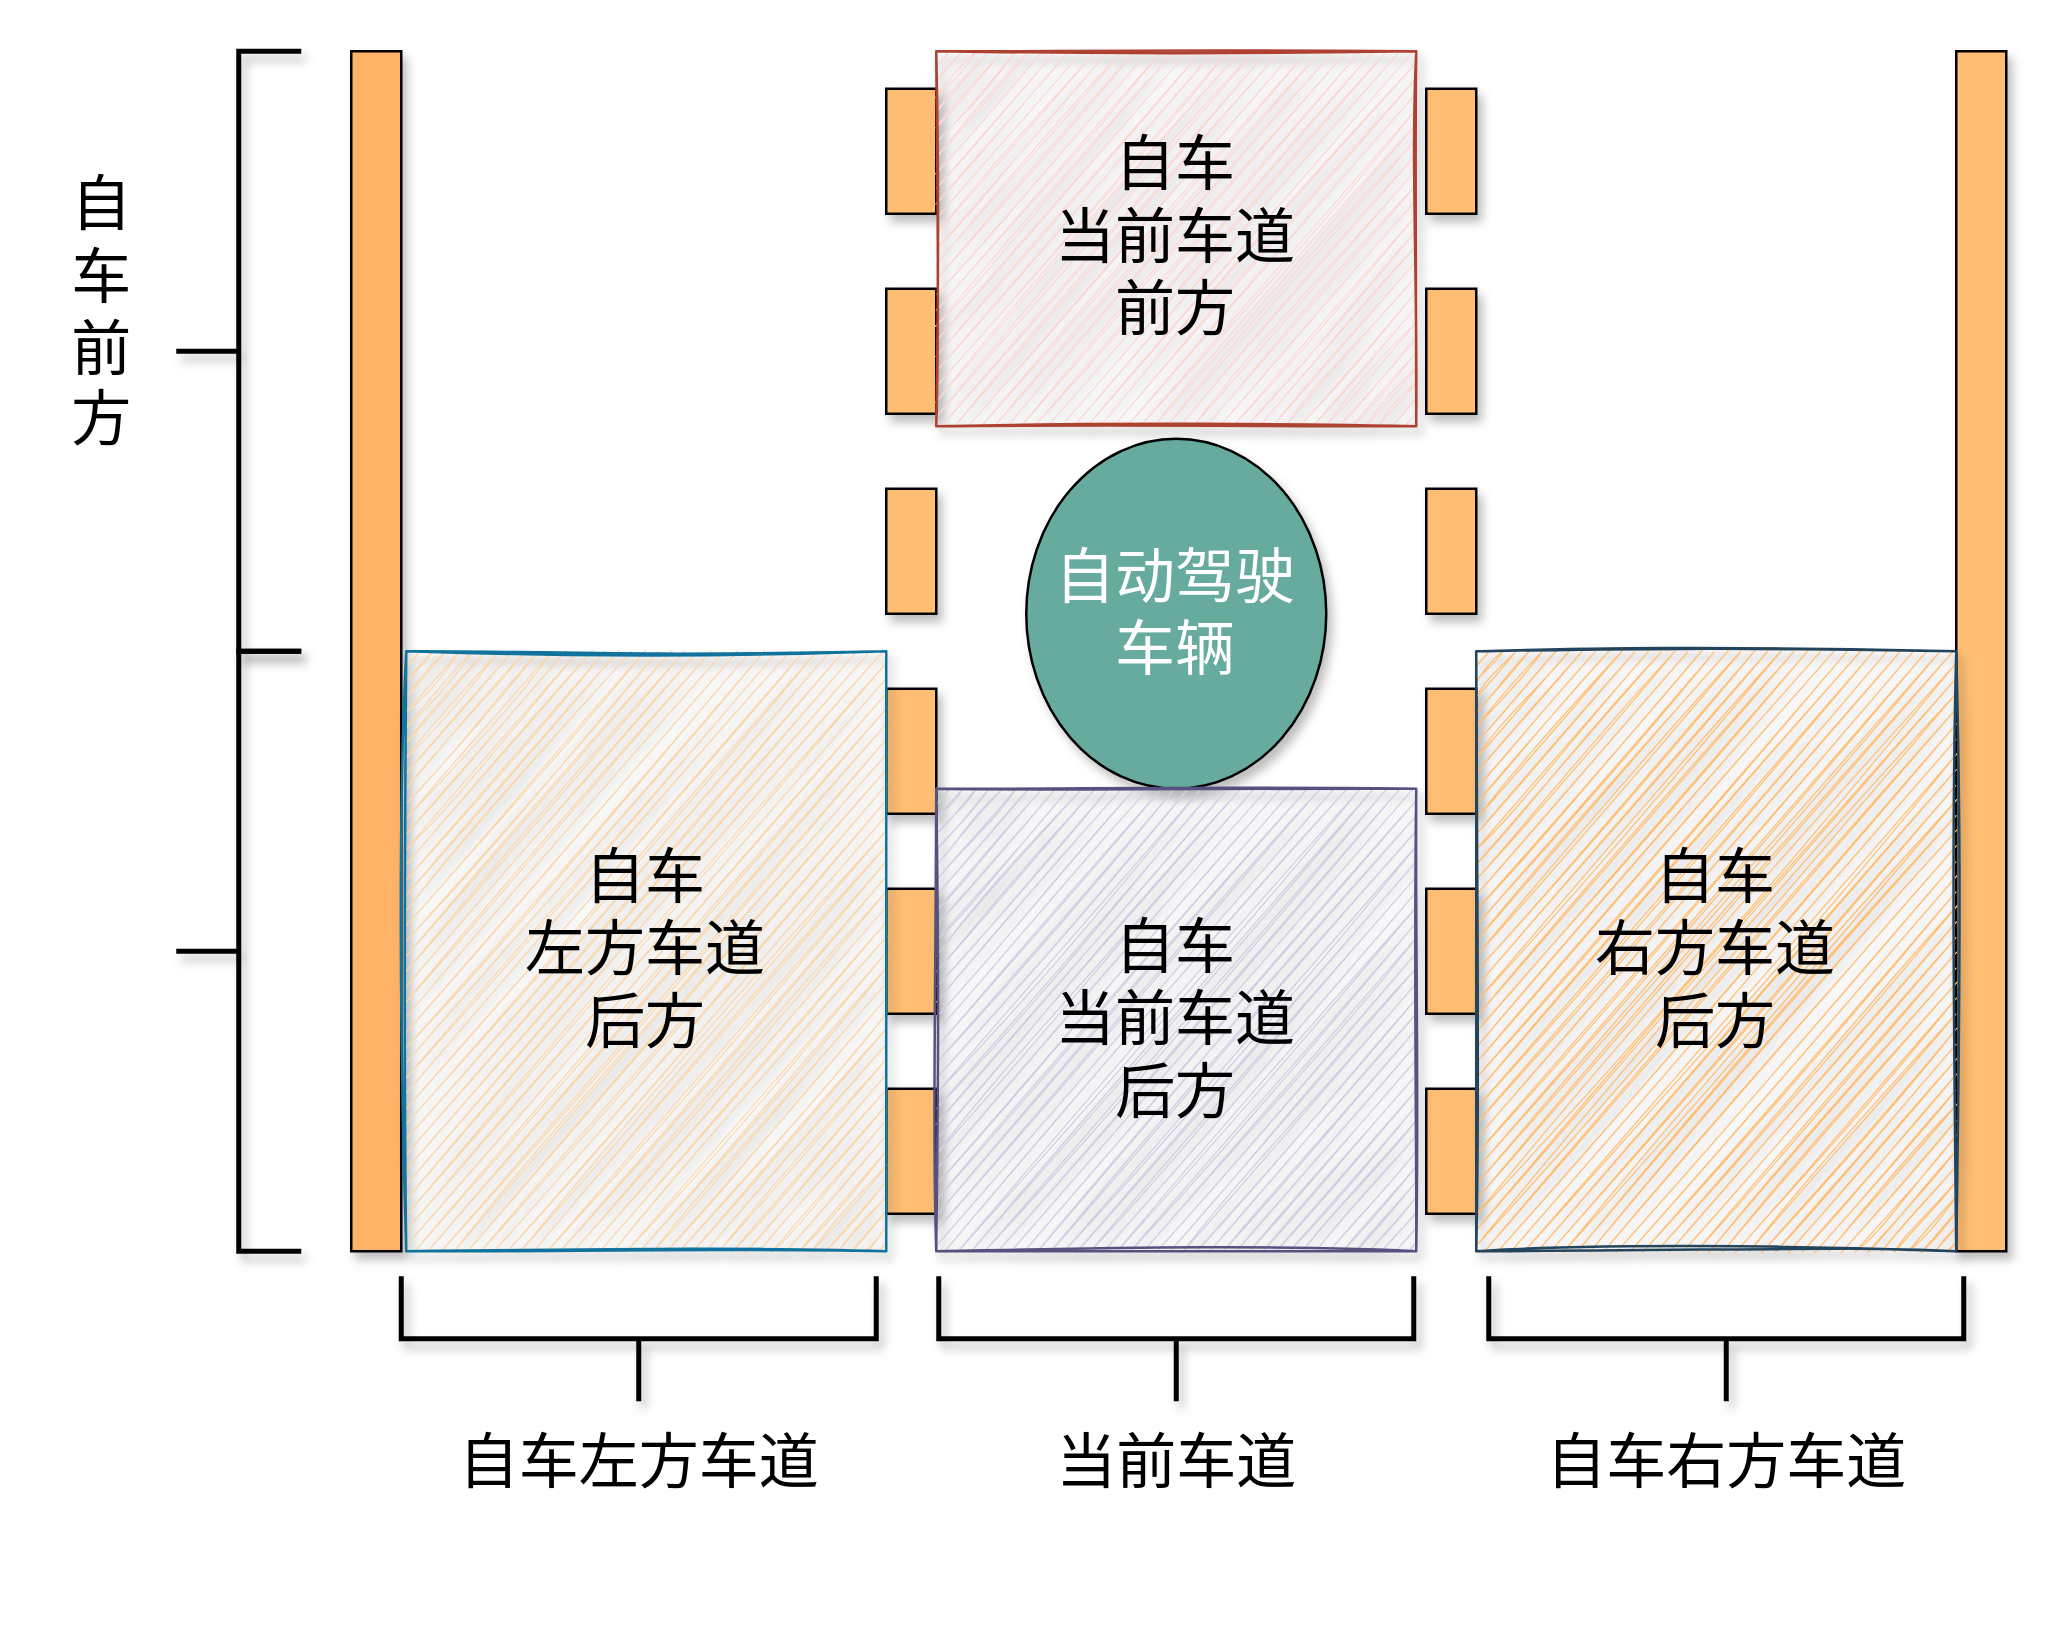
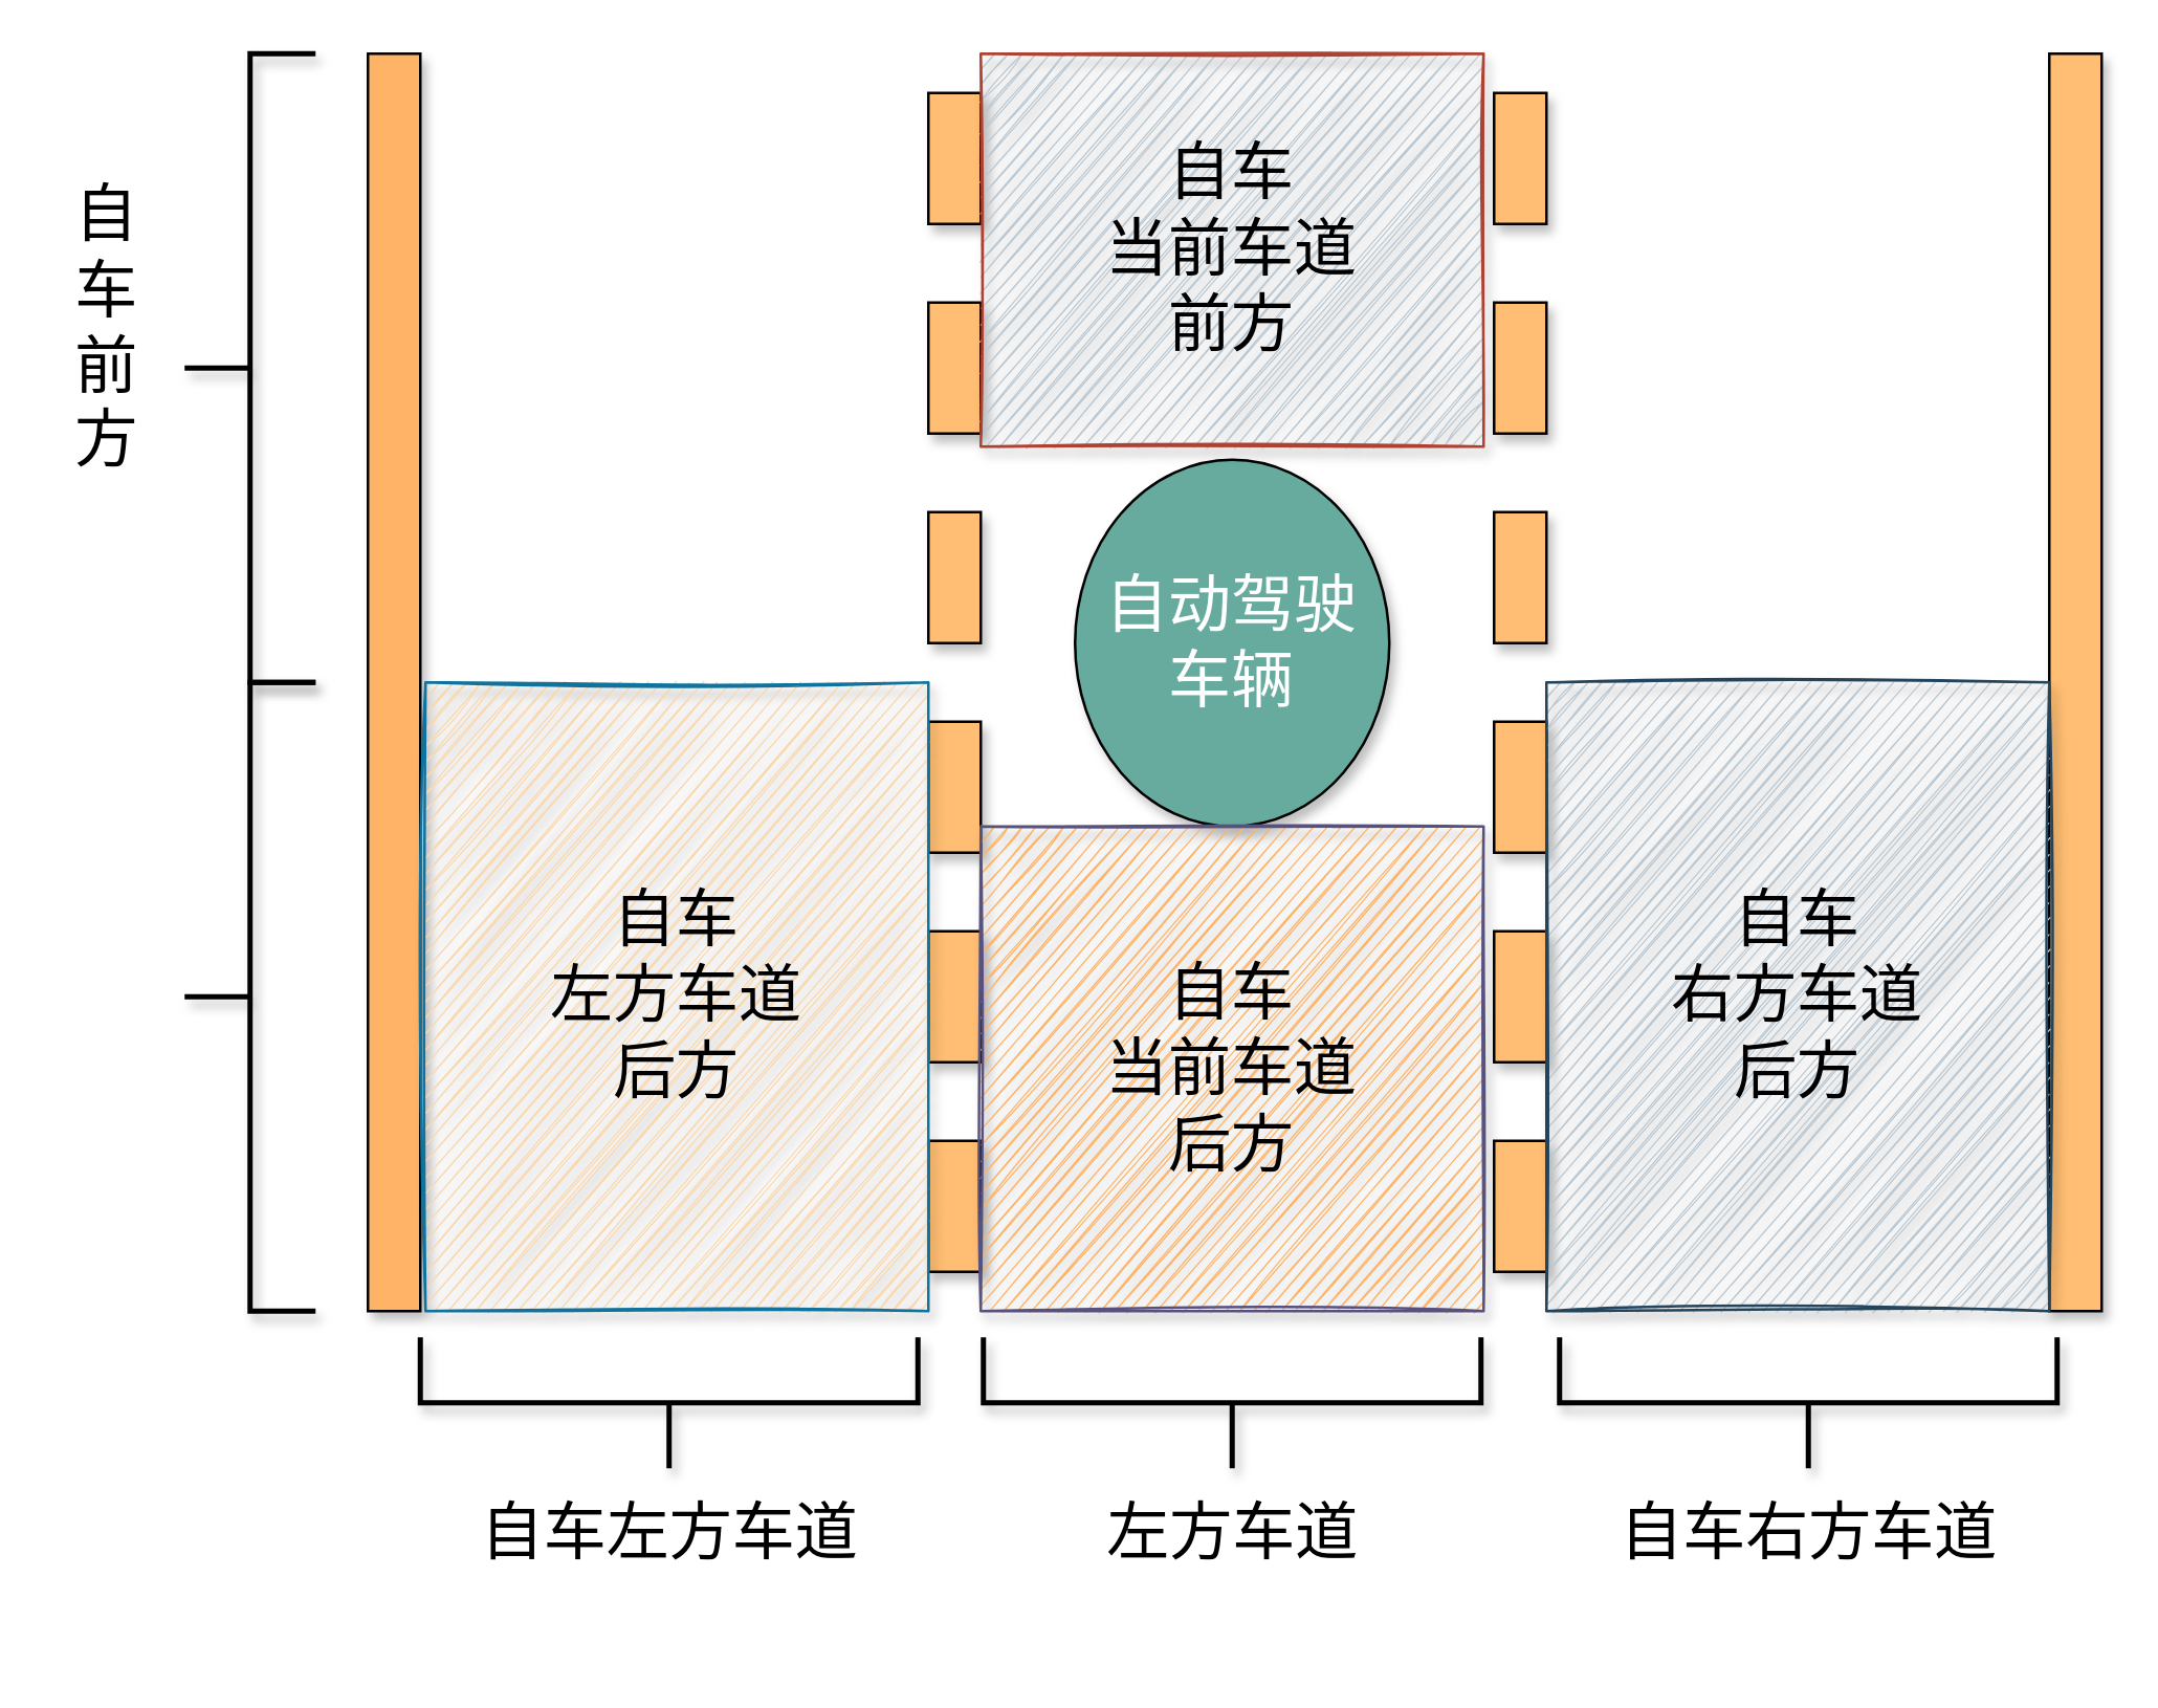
  <mxCell id="0" />
  <mxCell id="1" parent="0" />
  <mxCell id="2" value="" style="rounded=0;whiteSpace=wrap;html=1;fillColor=#FFBE73;strokeColor=#000000;shadow=1;" parent="1" vertex="1"><mxGeometry x="354" y="35" width="20" height="50" as="geometry" /></mxCell>
  <mxCell id="3" value="" style="rounded=0;whiteSpace=wrap;html=1;fillColor=#FFB366;shadow=1;" parent="1" vertex="1"><mxGeometry x="140" y="20" width="20" height="480" as="geometry" /></mxCell>
  <mxCell id="4" value="" style="rounded=0;whiteSpace=wrap;html=1;fillColor=#FFBE73;shadow=1;" parent="1" vertex="1"><mxGeometry x="782" y="20" width="20" height="480" as="geometry" /></mxCell>
  <mxCell id="5" value="" style="rounded=0;whiteSpace=wrap;html=1;fillColor=#FFBE73;strokeColor=#000000;shadow=1;" parent="1" vertex="1"><mxGeometry x="354" y="115" width="20" height="50" as="geometry" /></mxCell>
  <mxCell id="6" value="" style="rounded=0;whiteSpace=wrap;html=1;fillColor=#FFBE73;strokeColor=#000000;shadow=1;" parent="1" vertex="1"><mxGeometry x="354" y="195" width="20" height="50" as="geometry" /></mxCell>
  <mxCell id="7" value="" style="rounded=0;whiteSpace=wrap;html=1;fillColor=#FFBE73;strokeColor=#000000;shadow=1;" parent="1" vertex="1"><mxGeometry x="354" y="275" width="20" height="50" as="geometry" /></mxCell>
  <mxCell id="8" value="" style="rounded=0;whiteSpace=wrap;html=1;fillColor=#FFBE73;strokeColor=#000000;shadow=1;" parent="1" vertex="1"><mxGeometry x="354" y="355" width="20" height="50" as="geometry" /></mxCell>
  <mxCell id="9" value="" style="rounded=0;whiteSpace=wrap;html=1;fillColor=#FFBE73;strokeColor=#000000;shadow=1;" parent="1" vertex="1"><mxGeometry x="354" y="435" width="20" height="50" as="geometry" /></mxCell>
  <mxCell id="10" value="" style="rounded=0;whiteSpace=wrap;html=1;fillColor=#FFBE73;strokeColor=#000000;shadow=1;" parent="1" vertex="1"><mxGeometry x="570" y="35" width="20" height="50" as="geometry" /></mxCell>
  <mxCell id="11" value="" style="rounded=0;whiteSpace=wrap;html=1;fillColor=#FFBE73;strokeColor=#000000;shadow=1;" parent="1" vertex="1"><mxGeometry x="570" y="115" width="20" height="50" as="geometry" /></mxCell>
  <mxCell id="12" value="" style="rounded=0;whiteSpace=wrap;html=1;fillColor=#FFBE73;strokeColor=#000000;shadow=1;" parent="1" vertex="1"><mxGeometry x="570" y="195" width="20" height="50" as="geometry" /></mxCell>
  <mxCell id="13" value="" style="rounded=0;whiteSpace=wrap;html=1;fillColor=#FFBE73;strokeColor=#000000;shadow=1;" parent="1" vertex="1"><mxGeometry x="570" y="275" width="20" height="50" as="geometry" /></mxCell>
  <mxCell id="14" value="" style="rounded=0;whiteSpace=wrap;html=1;fillColor=#FFBE73;strokeColor=#000000;shadow=1;" parent="1" vertex="1"><mxGeometry x="570" y="355" width="20" height="50" as="geometry" /></mxCell>
  <mxCell id="15" value="" style="rounded=0;whiteSpace=wrap;html=1;fillColor=#FFBE73;strokeColor=#000000;shadow=1;" parent="1" vertex="1"><mxGeometry x="570" y="435" width="20" height="50" as="geometry" /></mxCell>
  <mxCell id="16" value="&lt;div&gt;&lt;font style=&quot;font-size: 24px;&quot; face=&quot;Helvetica&quot; color=&quot;#FFFFFF&quot;&gt;自动驾驶车辆&lt;/font&gt;&lt;/div&gt;" style="ellipse;whiteSpace=wrap;html=1;strokeColor=#000000;fillColor=#67AB9F;shadow=1;" parent="1" vertex="1"><mxGeometry x="410" y="175" width="120" height="140" as="geometry" /></mxCell>
  <mxCell id="17" value="" style="strokeWidth=2;html=1;shape=mxgraph.flowchart.annotation_2;align=left;labelPosition=right;pointerEvents=1;fontFamily=Helvetica;fontSize=24;fontColor=#000000;fillColor=#67AB9F;rotation=-90;shadow=1;" parent="1" vertex="1"><mxGeometry x="230" y="440" width="50" height="190" as="geometry" /></mxCell>
  <mxCell id="18" value="自车左方车道" style="text;html=1;align=center;verticalAlign=middle;resizable=0;points=[];autosize=1;strokeColor=none;fillColor=none;fontSize=24;fontFamily=Helvetica;fontColor=#000000;shadow=1;" parent="1" vertex="1"><mxGeometry x="175" y="570" width="160" height="30" as="geometry" /></mxCell>
  <mxCell id="19" value="" style="strokeWidth=2;html=1;shape=mxgraph.flowchart.annotation_2;align=left;labelPosition=right;pointerEvents=1;fontFamily=Helvetica;fontSize=24;fontColor=#000000;fillColor=#67AB9F;rotation=-90;shadow=1;" parent="1" vertex="1"><mxGeometry x="445" y="440" width="50" height="190" as="geometry" /></mxCell>
- <mxCell id="20" value="当前车道" style="text;html=1;align=center;verticalAlign=middle;resizable=0;points=[];autosize=1;strokeColor=none;fillColor=none;fontSize=24;fontFamily=Helvetica;fontColor=#000000;shadow=1;" parent="1" vertex="1"><mxGeometry x="415" y="570" width="110" height="30" as="geometry" /></mxCell>
+ <mxCell id="20" value="左方车道" style="text;html=1;align=center;verticalAlign=middle;resizable=0;points=[];autosize=1;strokeColor=none;fillColor=none;fontSize=24;fontFamily=Helvetica;fontColor=#000000;shadow=1;" parent="1" vertex="1"><mxGeometry x="415" y="570" width="110" height="30" as="geometry" /></mxCell>
  <mxCell id="21" value="" style="strokeWidth=2;html=1;shape=mxgraph.flowchart.annotation_2;align=left;labelPosition=right;pointerEvents=1;fontFamily=Helvetica;fontSize=24;fontColor=#000000;fillColor=#67AB9F;rotation=-90;shadow=1;" parent="1" vertex="1"><mxGeometry x="665" y="440" width="50" height="190" as="geometry" /></mxCell>
  <mxCell id="22" value="自车右方车道" style="text;html=1;align=center;verticalAlign=middle;resizable=0;points=[];autosize=1;strokeColor=none;fillColor=none;fontSize=24;fontFamily=Helvetica;fontColor=#000000;shadow=1;" parent="1" vertex="1"><mxGeometry x="610" y="570" width="160" height="30" as="geometry" /></mxCell>
- <mxCell id="23" value="&lt;div&gt;自车&lt;br&gt;&lt;/div&gt;&lt;div&gt;右方车道&lt;/div&gt;&lt;div&gt;后方&lt;/div&gt;" style="rounded=0;whiteSpace=wrap;html=1;fontFamily=Helvetica;fontSize=24;strokeColor=#23445d;fillColor=#ffbe73;glass=0;sketch=1;shadow=1;" vertex="1" parent="1"><mxGeometry x="590" y="260" width="192" height="240" as="geometry" /></mxCell>
+ <mxCell id="23" value="&lt;div&gt;自车&lt;br&gt;&lt;/div&gt;&lt;div&gt;右方车道&lt;/div&gt;&lt;div&gt;后方&lt;/div&gt;" style="rounded=0;whiteSpace=wrap;html=1;fontFamily=Helvetica;fontSize=24;strokeColor=#23445d;fillColor=#bac8d3;glass=0;sketch=1;shadow=1;" vertex="1" parent="1"><mxGeometry x="590" y="260" width="192" height="240" as="geometry" /></mxCell>
  <mxCell id="24" value="&lt;div&gt;自车&lt;br&gt;&lt;/div&gt;&lt;div&gt;左方车道&lt;/div&gt;&lt;div&gt;后方&lt;/div&gt;" style="rounded=0;whiteSpace=wrap;html=1;fontFamily=Helvetica;fontSize=24;strokeColor=#10739e;fillColor=#fad7ac;glass=0;sketch=1;shadow=1;" vertex="1" parent="1"><mxGeometry x="162" y="260" width="192" height="240" as="geometry" /></mxCell>
- <mxCell id="25" value="&lt;div&gt;自车&lt;br&gt;&lt;/div&gt;&lt;div&gt;当前车道&lt;/div&gt;&lt;div&gt;前方&lt;/div&gt;" style="rounded=0;whiteSpace=wrap;html=1;fontFamily=Helvetica;fontSize=24;strokeColor=#ae4132;fillColor=#fad9d5;glass=0;sketch=1;shadow=1;" vertex="1" parent="1"><mxGeometry x="374" y="20" width="192" height="150" as="geometry" /></mxCell>
- <mxCell id="26" value="&lt;div&gt;自车&lt;br&gt;&lt;/div&gt;&lt;div&gt;当前车道&lt;/div&gt;&lt;div&gt;后方&lt;/div&gt;" style="rounded=0;whiteSpace=wrap;html=1;fontFamily=Helvetica;fontSize=24;strokeColor=#56517e;fillColor=#d0cee2;glass=0;sketch=1;shadow=1;" vertex="1" parent="1"><mxGeometry x="374" y="315" width="192" height="185" as="geometry" /></mxCell>
+ <mxCell id="25" value="&lt;div&gt;自车&lt;br&gt;&lt;/div&gt;&lt;div&gt;当前车道&lt;/div&gt;&lt;div&gt;前方&lt;/div&gt;" style="rounded=0;whiteSpace=wrap;html=1;fontFamily=Helvetica;fontSize=24;strokeColor=#ae4132;fillColor=#bac8d3;glass=0;sketch=1;shadow=1;" vertex="1" parent="1"><mxGeometry x="374" y="20" width="192" height="150" as="geometry" /></mxCell>
+ <mxCell id="26" value="&lt;div&gt;自车&lt;br&gt;&lt;/div&gt;&lt;div&gt;当前车道&lt;/div&gt;&lt;div&gt;后方&lt;/div&gt;" style="rounded=0;whiteSpace=wrap;html=1;fontFamily=Helvetica;fontSize=24;strokeColor=#56517e;fillColor=#ffb366;glass=0;sketch=1;shadow=1;" vertex="1" parent="1"><mxGeometry x="374" y="315" width="192" height="185" as="geometry" /></mxCell>
  <mxCell id="27" value="" style="strokeWidth=2;html=1;shape=mxgraph.flowchart.annotation_2;align=left;labelPosition=right;pointerEvents=1;fontFamily=Helvetica;fontSize=24;fontColor=#000000;fillColor=#67AB9F;rotation=0;shadow=1;" vertex="1" parent="1"><mxGeometry y="20" width="50" height="240" as="geometry" x="70" /></mxCell>
  <mxCell id="28" value="" style="strokeWidth=2;html=1;shape=mxgraph.flowchart.annotation_2;align=left;labelPosition=right;pointerEvents=1;fontFamily=Helvetica;fontSize=24;fontColor=#000000;fillColor=#67AB9F;rotation=0;shadow=1;" vertex="1" parent="1"><mxGeometry y="260" width="50" height="240" as="geometry" x="70" /></mxCell>
  <mxCell id="29" value="&lt;div&gt;自&lt;/div&gt;&lt;div&gt;车&lt;/div&gt;&lt;div&gt;前&lt;br&gt;&lt;/div&gt;&lt;div&gt;方&lt;/div&gt;" style="text;html=1;align=center;verticalAlign=middle;resizable=0;points=[];autosize=1;strokeColor=none;fillColor=none;fontSize=24;fontFamily=Helvetica;fontColor=#000000;shadow=1;" vertex="1" parent="1"><mxGeometry x="20" y="65" width="40" height="120" as="geometry" /></mxCell>
